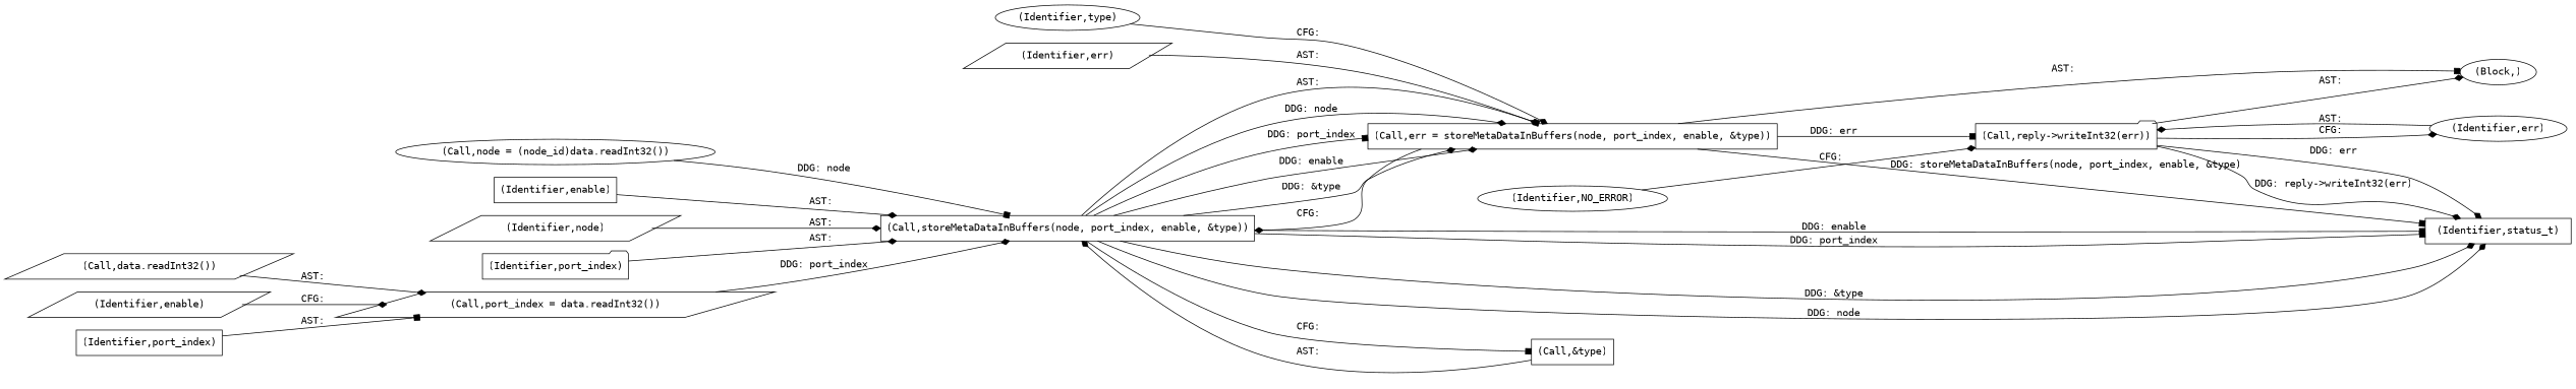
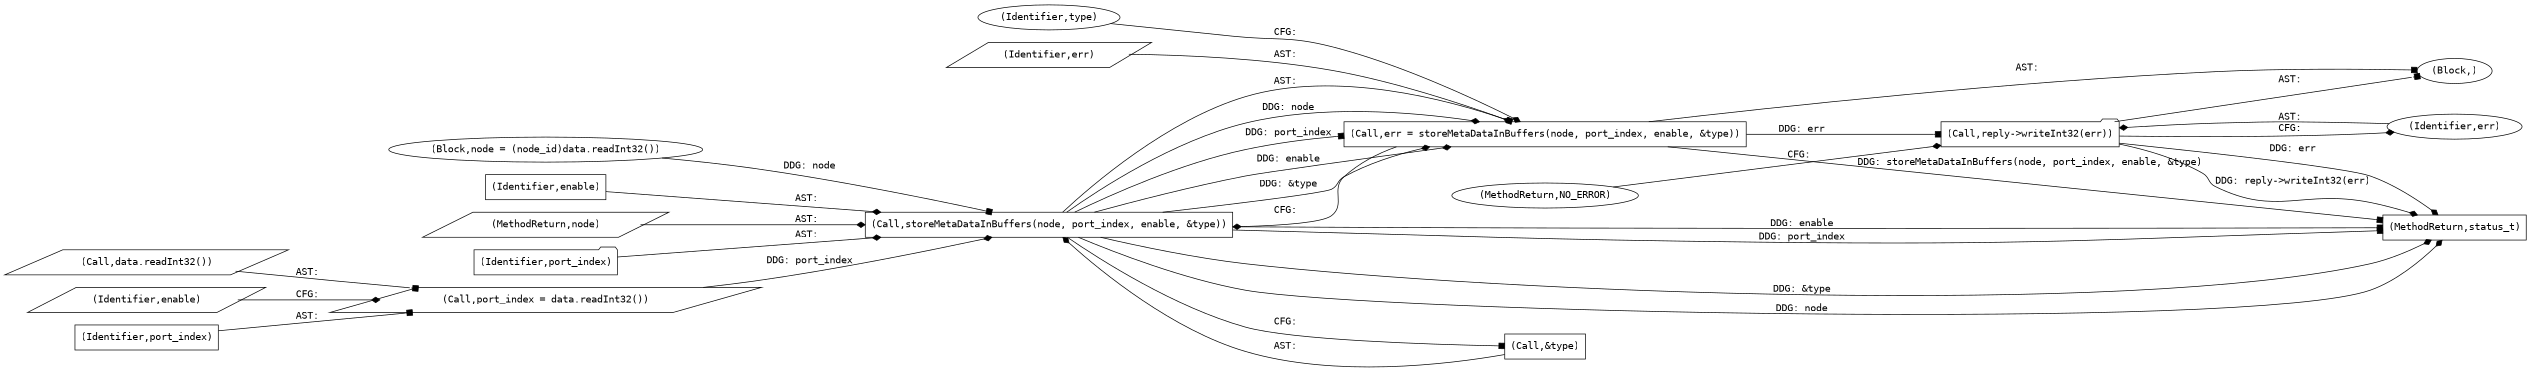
  digraph {
    fontname="DejaVu Sans Mono"
    rankdir=LR
    node [fontname="DejaVu Sans Mono" shape=box]
    edge [arrowhead=diamond fontname="DejaVu Sans Mono"]
    n1 [label="(Call,port_index = data.readInt32())" shape=parallelogram]
    n2 [label="(Call,storeMetaDataInBuffers(node, port_index, enable, &type))"]
    n3 [label="(Call,err = storeMetaDataInBuffers(node, port_index, enable, &type))"]
-   n4 [label="(Identifier,status_t)"]
+   n4 [label="(MethodReturn,status_t)"]
    n5 [label="(Call,&type)"]
    n6 [label="(Call,data.readInt32())" shape=parallelogram]
    n7 [label="(Block,)" shape=ellipse]
    n8 [label="(Call,reply->writeInt32(err))" shape=folder]
    n9 [label="(Identifier,err)" shape=ellipse]
    n10 [label="(Identifier,type)" shape=ellipse]
-   n11 [label="(Call,node = (node_id)data.readInt32())" shape=ellipse]
+   n11 [label="(Block,node = (node_id)data.readInt32())" shape=ellipse]
    n12 [label="(Identifier,enable)"]
    n13 [label="(Identifier,enable)" shape=parallelogram]
-   n14 [label="(Identifier,NO_ERROR)" shape=ellipse]
-   n15 [label="(Identifier,node)" shape=parallelogram]
+   n14 [label="(MethodReturn,NO_ERROR)" shape=ellipse]
+   n15 [label="(MethodReturn,node)" shape=parallelogram]
    n16 [label="(Identifier,err)" shape=parallelogram]
    n17 [label="(Identifier,port_index)" shape=folder]
    n18 [label="(Identifier,port_index)"]
    n1 -> n2 [label="DDG: port_index"]
    n2 -> n3 [arrowhead=box label="AST: "]
    n2 -> n3 [label="DDG: node"]
    n2 -> n3 [arrowhead=box label="DDG: port_index"]
    n2 -> n3 [label="DDG: enable"]
    n2 -> n3 [label="DDG: &type"]
    n2 -> n4 [arrowhead=box label="DDG: enable"]
    n2 -> n4 [label="DDG: node"]
    n2 -> n4 [label="DDG: &type"]
    n2 -> n4 [arrowhead=box label="DDG: port_index"]
    n2 -> n5 [arrowhead=box label="CFG: "]
    n3 -> n2 [label="CFG: "]
    n3 -> n4 [arrowhead=box label="DDG: storeMetaDataInBuffers(node, port_index, enable, &type)"]
    n3 -> n7 [arrowhead=box label="AST: "]
    n3 -> n8 [arrowhead=box label="DDG: err"]
    n5 -> n2 [label="AST: "]
-   n6 -> n1 [label="AST: "]
+   n6 -> n1 [arrowhead=box label="AST: "]
    n8 -> n4 [label="DDG: reply->writeInt32(err)"]
    n8 -> n4 [label="DDG: err"]
-   n8 -> n7 [label="AST: "]
+   n8 -> n7 [arrowhead=box label="AST: "]
    n8 -> n9 [label="CFG: "]
    n9 -> n8 [label="AST: "]
    n10 -> n3 [label="CFG: "]
    n11 -> n2 [arrowhead=box label="DDG: node"]
    n12 -> n2 [label="AST: "]
    n13 -> n1 [label="CFG: "]
    n14 -> n8 [label="CFG: "]
    n15 -> n2 [label="AST: "]
    n16 -> n3 [label="AST: "]
    n17 -> n2 [label="AST: "]
    n18 -> n1 [arrowhead=box label="AST: "]
  }
